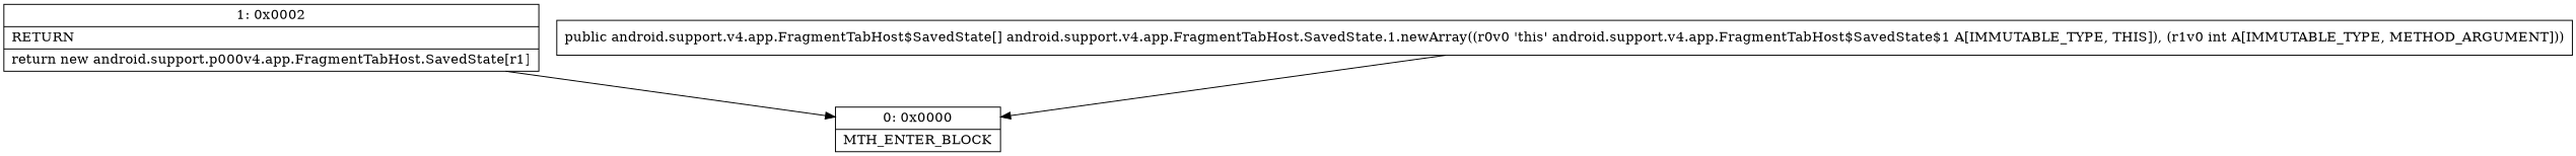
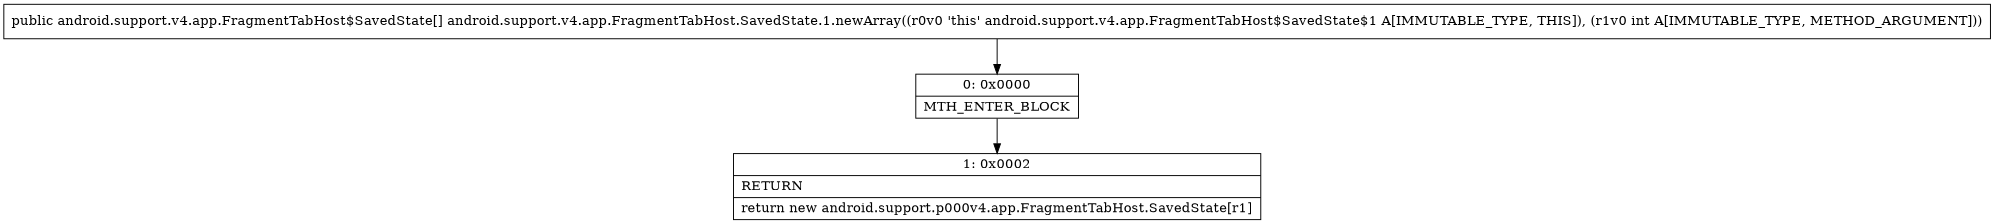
  digraph {
    node [shape=record]
    n1 [label="{0\:\ 0x0000|MTH_ENTER_BLOCK\l}"]
    n2 [label="{1\:\ 0x0002|RETURN\l|return new android.support.p000v4.app.FragmentTabHost.SavedState[r1]\l}"]
    n3 [label="{public android.support.v4.app.FragmentTabHost$SavedState[] android.support.v4.app.FragmentTabHost.SavedState.1.newArray((r0v0 'this' android.support.v4.app.FragmentTabHost$SavedState$1 A[IMMUTABLE_TYPE, THIS]), (r1v0 int A[IMMUTABLE_TYPE, METHOD_ARGUMENT])) }"]
-   n2 -> n1
+   n1 -> n2
    n3 -> n1
  }
